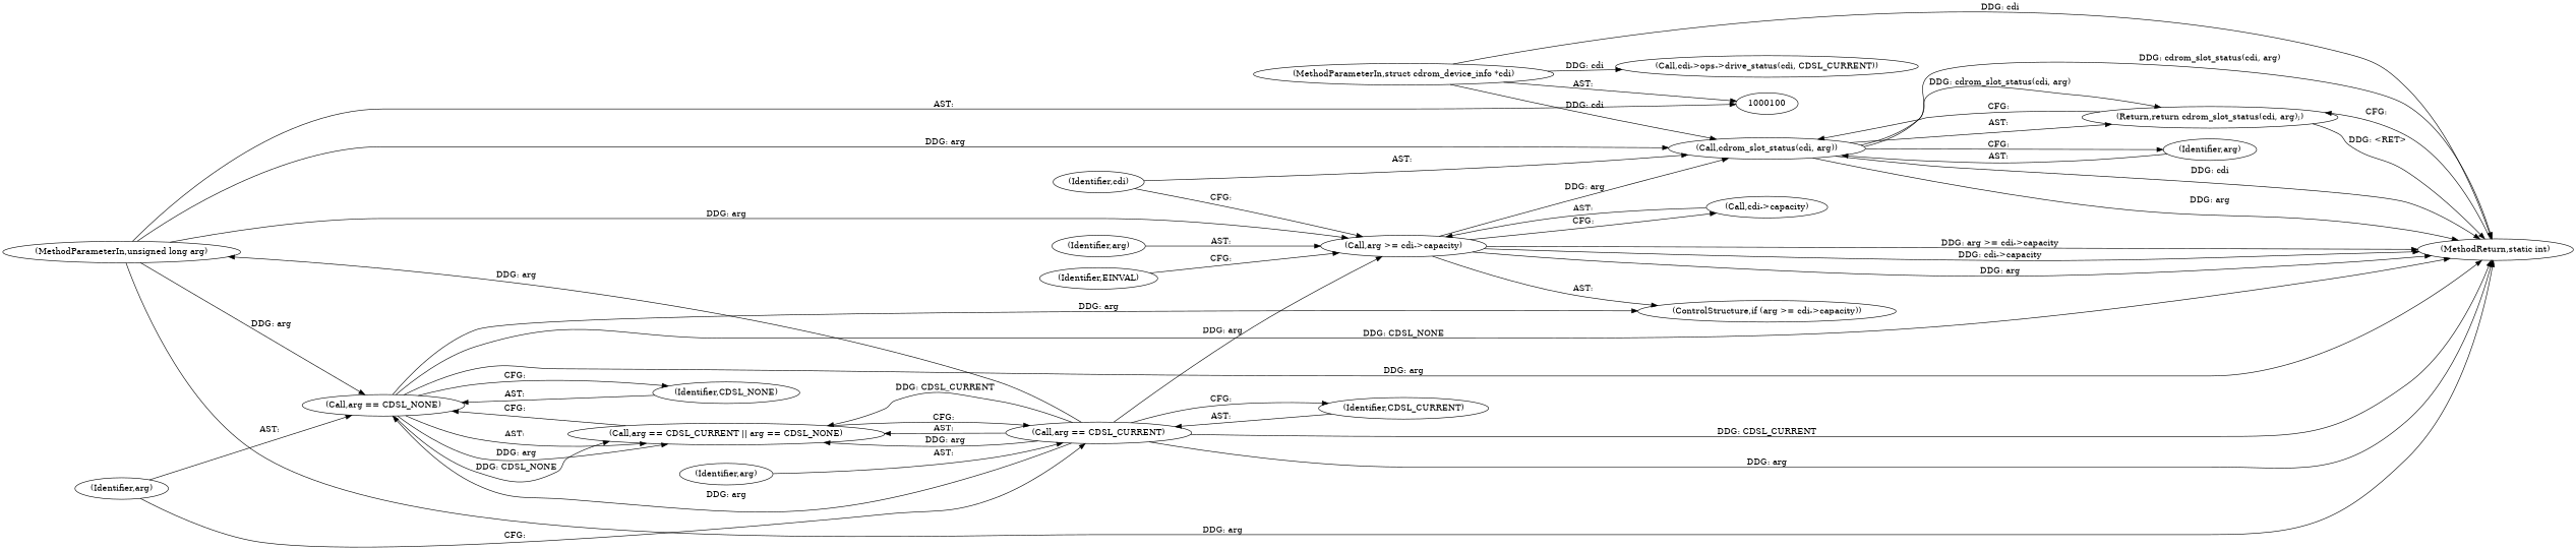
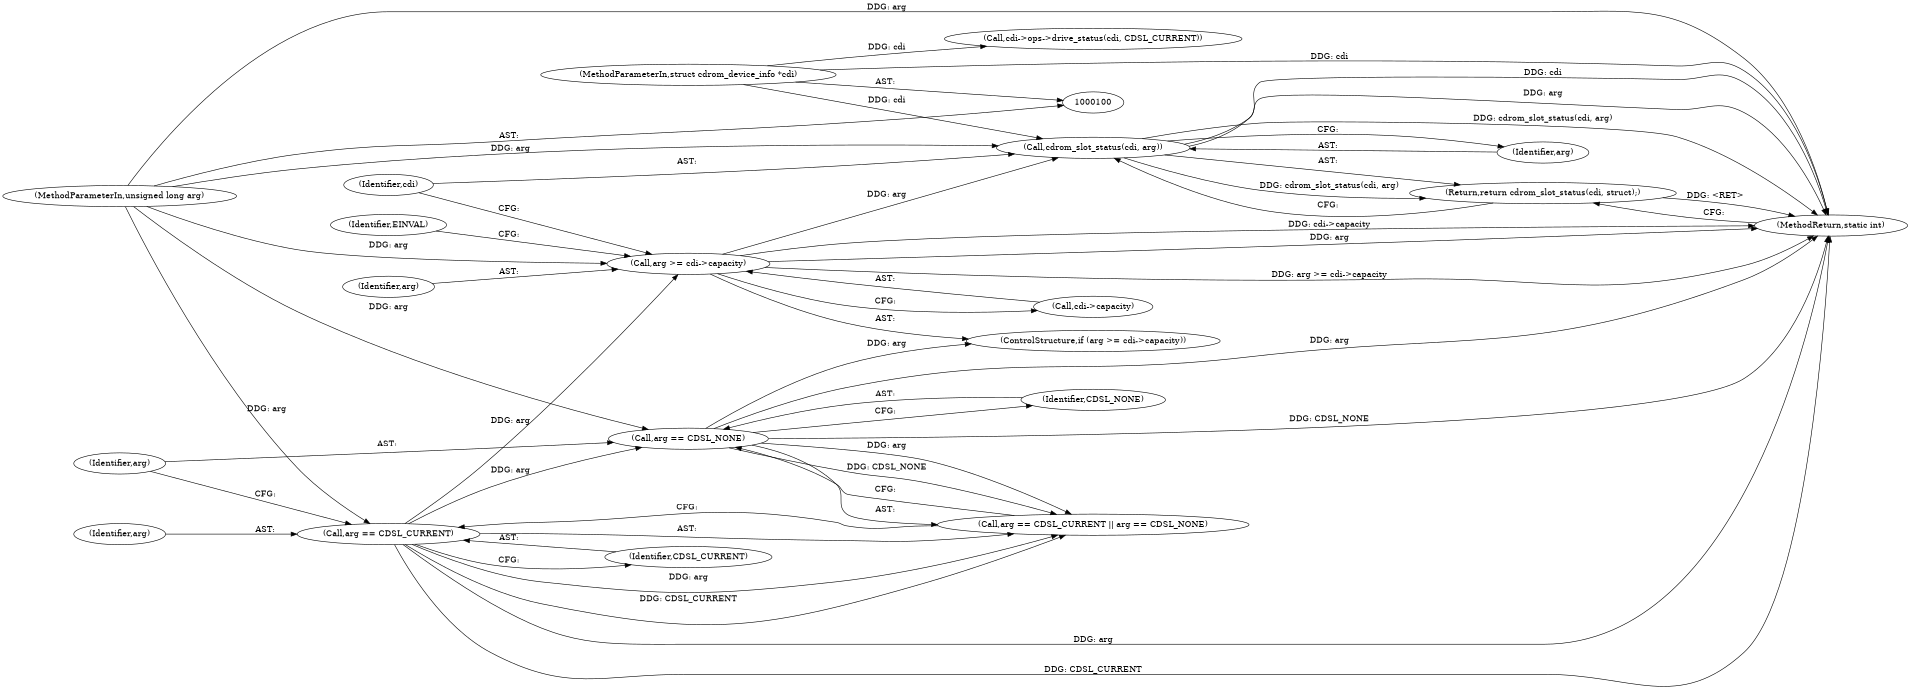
  digraph {
    rankdir=LR
    n1 [label="(Call,cdrom_slot_status(cdi, arg))"]
-   n2 [label="(Return,return cdrom_slot_status(cdi, arg);)"]
+   n2 [label="(Return,return cdrom_slot_status(cdi, struct);)"]
    n3 [label="(MethodReturn,static int)"]
    n4 [label="(Identifier,arg)"]
    n5 [label="(MethodParameterIn,struct cdrom_device_info *cdi)"]
    n6 [label="(Call,cdi->ops->drive_status(cdi, CDSL_CURRENT))"]
    1000100
    n8 [label="(Call,arg >= cdi->capacity)"]
    n9 [label="(Call,cdi->capacity)"]
    n10 [label="(ControlStructure,if (arg >= cdi->capacity))"]
    n11 [label="(Call,arg == CDSL_CURRENT)"]
    n12 [label="(Call,arg == CDSL_NONE)"]
    n13 [label="(Identifier,CDSL_CURRENT)"]
    n14 [label="(Call,arg == CDSL_CURRENT || arg == CDSL_NONE)"]
    n15 [label="(Identifier,CDSL_NONE)"]
    n16 [label="(MethodParameterIn,unsigned long arg)"]
    n17 [label="(Identifier,cdi)"]
    n18 [label="(Identifier,arg)"]
    n19 [label="(Identifier,arg)"]
    n20 [label="(Identifier,arg)"]
    n21 [label="(Identifier,EINVAL)"]
    n1 -> n2 [label="AST: "]
    n1 -> n2 [label="DDG: cdrom_slot_status(cdi, arg)"]
    n1 -> n3 [label="DDG: cdi"]
    n1 -> n3 [label="DDG: arg"]
    n1 -> n3 [label="DDG: cdrom_slot_status(cdi, arg)"]
    n1 -> n4 [label="CFG: "]
    n2 -> n1 [label="CFG: "]
    n2 -> n3 [label="DDG: <RET>"]
    n3 -> n2 [label="CFG: "]
    n4 -> n1 [label="AST: "]
    n5 -> n1 [label="DDG: cdi"]
    n5 -> n3 [label="DDG: cdi"]
    n5 -> n6 [label="DDG: cdi"]
    n5 -> 1000100 [label="AST: "]
    n8 -> n1 [label="DDG: arg"]
    n8 -> n3 [label="DDG: arg >= cdi->capacity"]
    n8 -> n3 [label="DDG: cdi->capacity"]
    n8 -> n3 [label="DDG: arg"]
    n8 -> n9 [label="CFG: "]
    n8 -> n10 [label="AST: "]
    n9 -> n8 [label="AST: "]
    n11 -> n3 [label="DDG: CDSL_CURRENT"]
    n11 -> n3 [label="DDG: arg"]
    n11 -> n8 [label="DDG: arg"]
    n11 -> n12 [label="DDG: arg"]
    n11 -> n13 [label="CFG: "]
    n11 -> n14 [label="AST: "]
    n11 -> n14 [label="DDG: arg"]
    n11 -> n14 [label="DDG: CDSL_CURRENT"]
    n12 -> n3 [label="DDG: CDSL_NONE"]
    n12 -> n3 [label="DDG: arg"]
    n12 -> n10 [label="DDG: arg"]
    n12 -> n14 [label="AST: "]
    n12 -> n14 [label="DDG: arg"]
    n12 -> n14 [label="DDG: CDSL_NONE"]
    n12 -> n15 [label="CFG: "]
    n13 -> n11 [label="AST: "]
    n14 -> n11 [label="CFG: "]
    n14 -> n12 [label="CFG: "]
    n15 -> n12 [label="AST: "]
    n16 -> n1 [label="DDG: arg"]
    n16 -> n3 [label="DDG: arg"]
    n16 -> 1000100 [label="AST: "]
    n16 -> n8 [label="DDG: arg"]
-   n11 -> n16 [label="DDG: arg"]
+   n16 -> n11 [label="DDG: arg"]
    n16 -> n12 [label="DDG: arg"]
    n17 -> n1 [label="AST: "]
    n17 -> n8 [label="CFG: "]
    n18 -> n8 [label="AST: "]
    n19 -> n11 [label="AST: "]
    n20 -> n11 [label="CFG: "]
    n20 -> n12 [label="AST: "]
    n21 -> n8 [label="CFG: "]
  }
